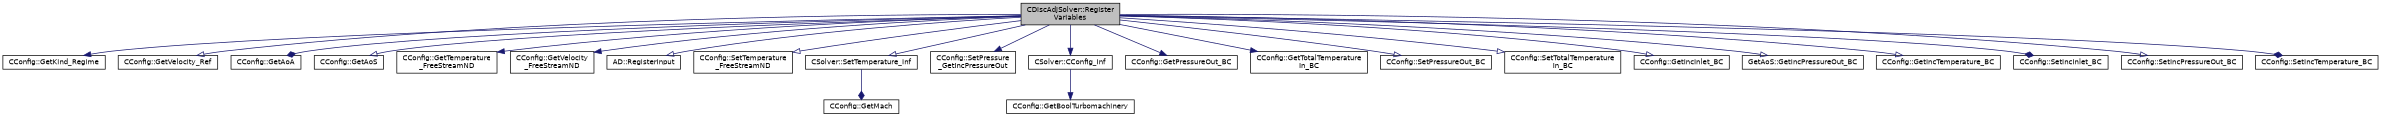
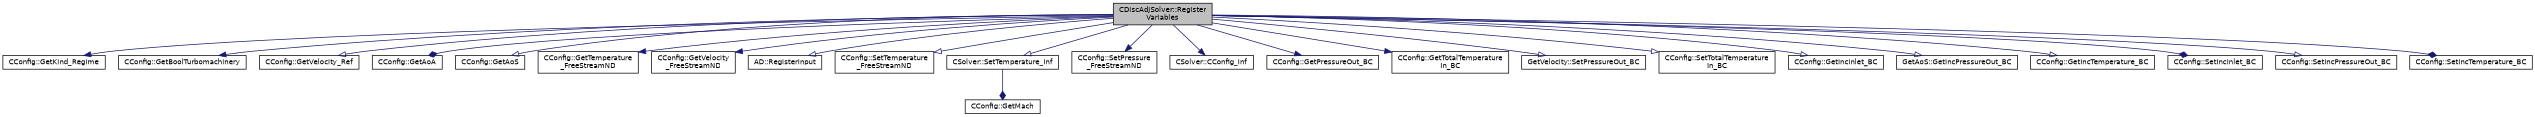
  digraph {
    rankdir=TB
    node [color=black fillcolor=white fontname=Helvetica fontsize=10 shape=record style=filled]
    edge [arrowhead=onormal color=midnightblue fontname=Helvetica fontsize=10 labelfontname=Helvetica labelfontsize=10 style=solid]
    n1 [fillcolor=grey75 fontcolor=black height=0.2 label="CDiscAdjSolver::Register\lVariables" width=0.4]
    n2 [height=0.2 label="CConfig::GetKind_Regime" width=0.4]
    n3 [height=0.2 label="CConfig::GetBoolTurbomachinery" width=0.4]
    n4 [height=0.2 label="CConfig::GetVelocity_Ref" width=0.4]
    n5 [height=0.2 label="CConfig::GetAoA" width=0.4]
    n6 [height=0.2 label="CConfig::GetAoS" width=0.4]
    n7 [height=0.2 label="CConfig::GetTemperature\l_FreeStreamND" width=0.4]
    n8 [height=0.2 label="CConfig::GetVelocity\l_FreeStreamND" width=0.4]
    n9 [height=0.2 label="AD::RegisterInput" width=0.4]
    n10 [height=0.2 label="CConfig::SetTemperature\l_FreeStreamND" width=0.4]
    n11 [height=0.2 label="CSolver::SetTemperature_Inf" width=0.4]
-   n12 [height=0.2 label="CConfig::SetPressure\l_GetIncPressureOut" width=0.4]
+   n12 [height=0.2 label="CConfig::SetPressure\l_FreeStreamND" width=0.4]
    n13 [height=0.2 label="CSolver::CConfig_Inf" width=0.4]
    n14 [height=0.2 label="CConfig::GetPressureOut_BC" width=0.4]
    n15 [height=0.2 label="CConfig::GetTotalTemperature\lIn_BC" width=0.4]
-   n16 [height=0.2 label="CConfig::SetPressureOut_BC" width=0.4]
+   n16 [height=0.2 label="GetVelocity::SetPressureOut_BC" width=0.4]
    n17 [height=0.2 label="CConfig::SetTotalTemperature\lIn_BC" width=0.4]
    n18 [height=0.2 label="CConfig::GetIncInlet_BC" width=0.4]
    n19 [height=0.2 label="GetAoS::GetIncPressureOut_BC" width=0.4]
    n20 [height=0.2 label="CConfig::GetIncTemperature_BC" width=0.4]
    n21 [height=0.2 label="CConfig::SetIncInlet_BC" width=0.4]
    n22 [height=0.2 label="CConfig::SetIncPressureOut_BC" width=0.4]
    n23 [height=0.2 label="CConfig::SetIncTemperature_BC" width=0.4]
    n24 [height=0.2 label="CConfig::GetMach" width=0.4]
    n1 -> n2 [arrowhead=normal]
-   n13 -> n3 [arrowhead=normal]
+   n1 -> n3 [arrowhead=normal]
    n1 -> n4
    n1 -> n5 [arrowhead=diamond]
    n1 -> n6
    n1 -> n7 [arrowhead=normal]
    n1 -> n8 [arrowhead=normal]
    n1 -> n9
    n1 -> n10
    n1 -> n11
    n1 -> n12 [arrowhead=normal]
    n1 -> n13 [arrowhead=normal]
    n1 -> n14 [arrowhead=normal]
    n1 -> n15 [arrowhead=normal]
    n1 -> n16
    n1 -> n17
    n1 -> n18
    n1 -> n19
    n1 -> n20
    n1 -> n21 [arrowhead=diamond]
    n1 -> n22
    n1 -> n23 [arrowhead=diamond]
    n11 -> n24 [arrowhead=diamond]
  }
